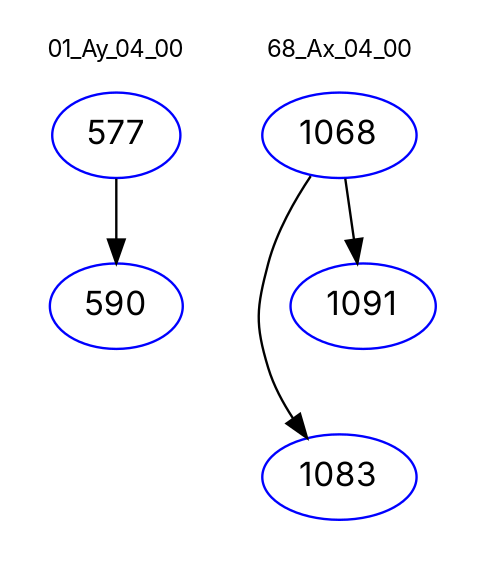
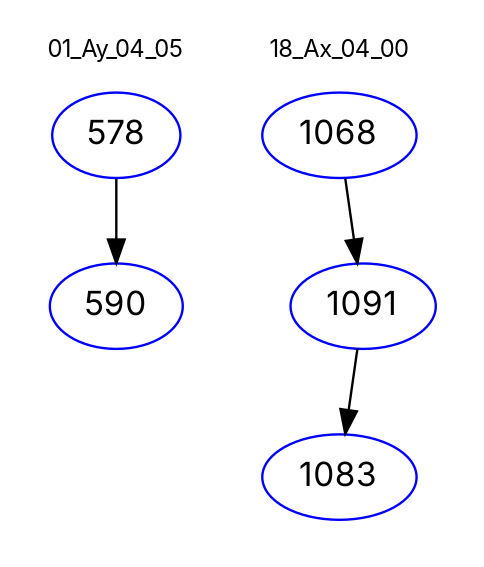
  digraph {
    fontname=Inter
    node [color=blue fontname=Inter]
    edge [color=black fontname=Inter]
-   n1 [label=577]
+   n1 [label=578]
    n2 [label=590]
    n3 [label=1068]
    n4 [label=1083]
    n5 [label=1091]
    subgraph cluster_1 {
      color=white
      fontsize=10
-     label="01_Ay_04_00"
+     label="01_Ay_04_05"
      n1
      n2
    }
    subgraph cluster_2 {
      color=white
      fontsize=10
-     label="68_Ax_04_00"
+     label="18_Ax_04_00"
      n3
      n4
      n5
    }
    n1 -> n2
-   n3 -> n4
+   n5 -> n4
    n3 -> n5
  }
